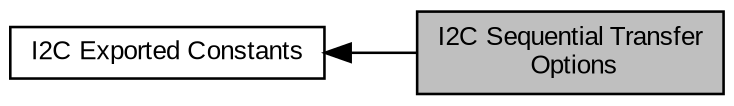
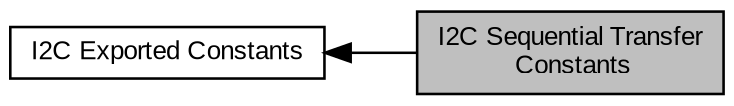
  digraph {
    rankdir=LR
    fontname="Liberation Sans"
    node [color=black fontname="Liberation Sans" fontsize=10 shape=record style=filled]
-   n1 [fillcolor=grey75 fontcolor=black height=0.2 label="I2C Sequential Transfer\l Options" width=0.4]
+   n1 [fillcolor=grey75 fontcolor=black height=0.2 label="I2C Sequential Transfer\l Constants" width=0.4]
    n2 [fillcolor=white height=0.2 label="I2C Exported Constants" width=0.4]
    n2 -> n1 [dir=back fontname="Liberation Sans" fontsize=10 labelfontname=Helvetica labelfontsize=10 shape=plaintext style=solid]
  }
